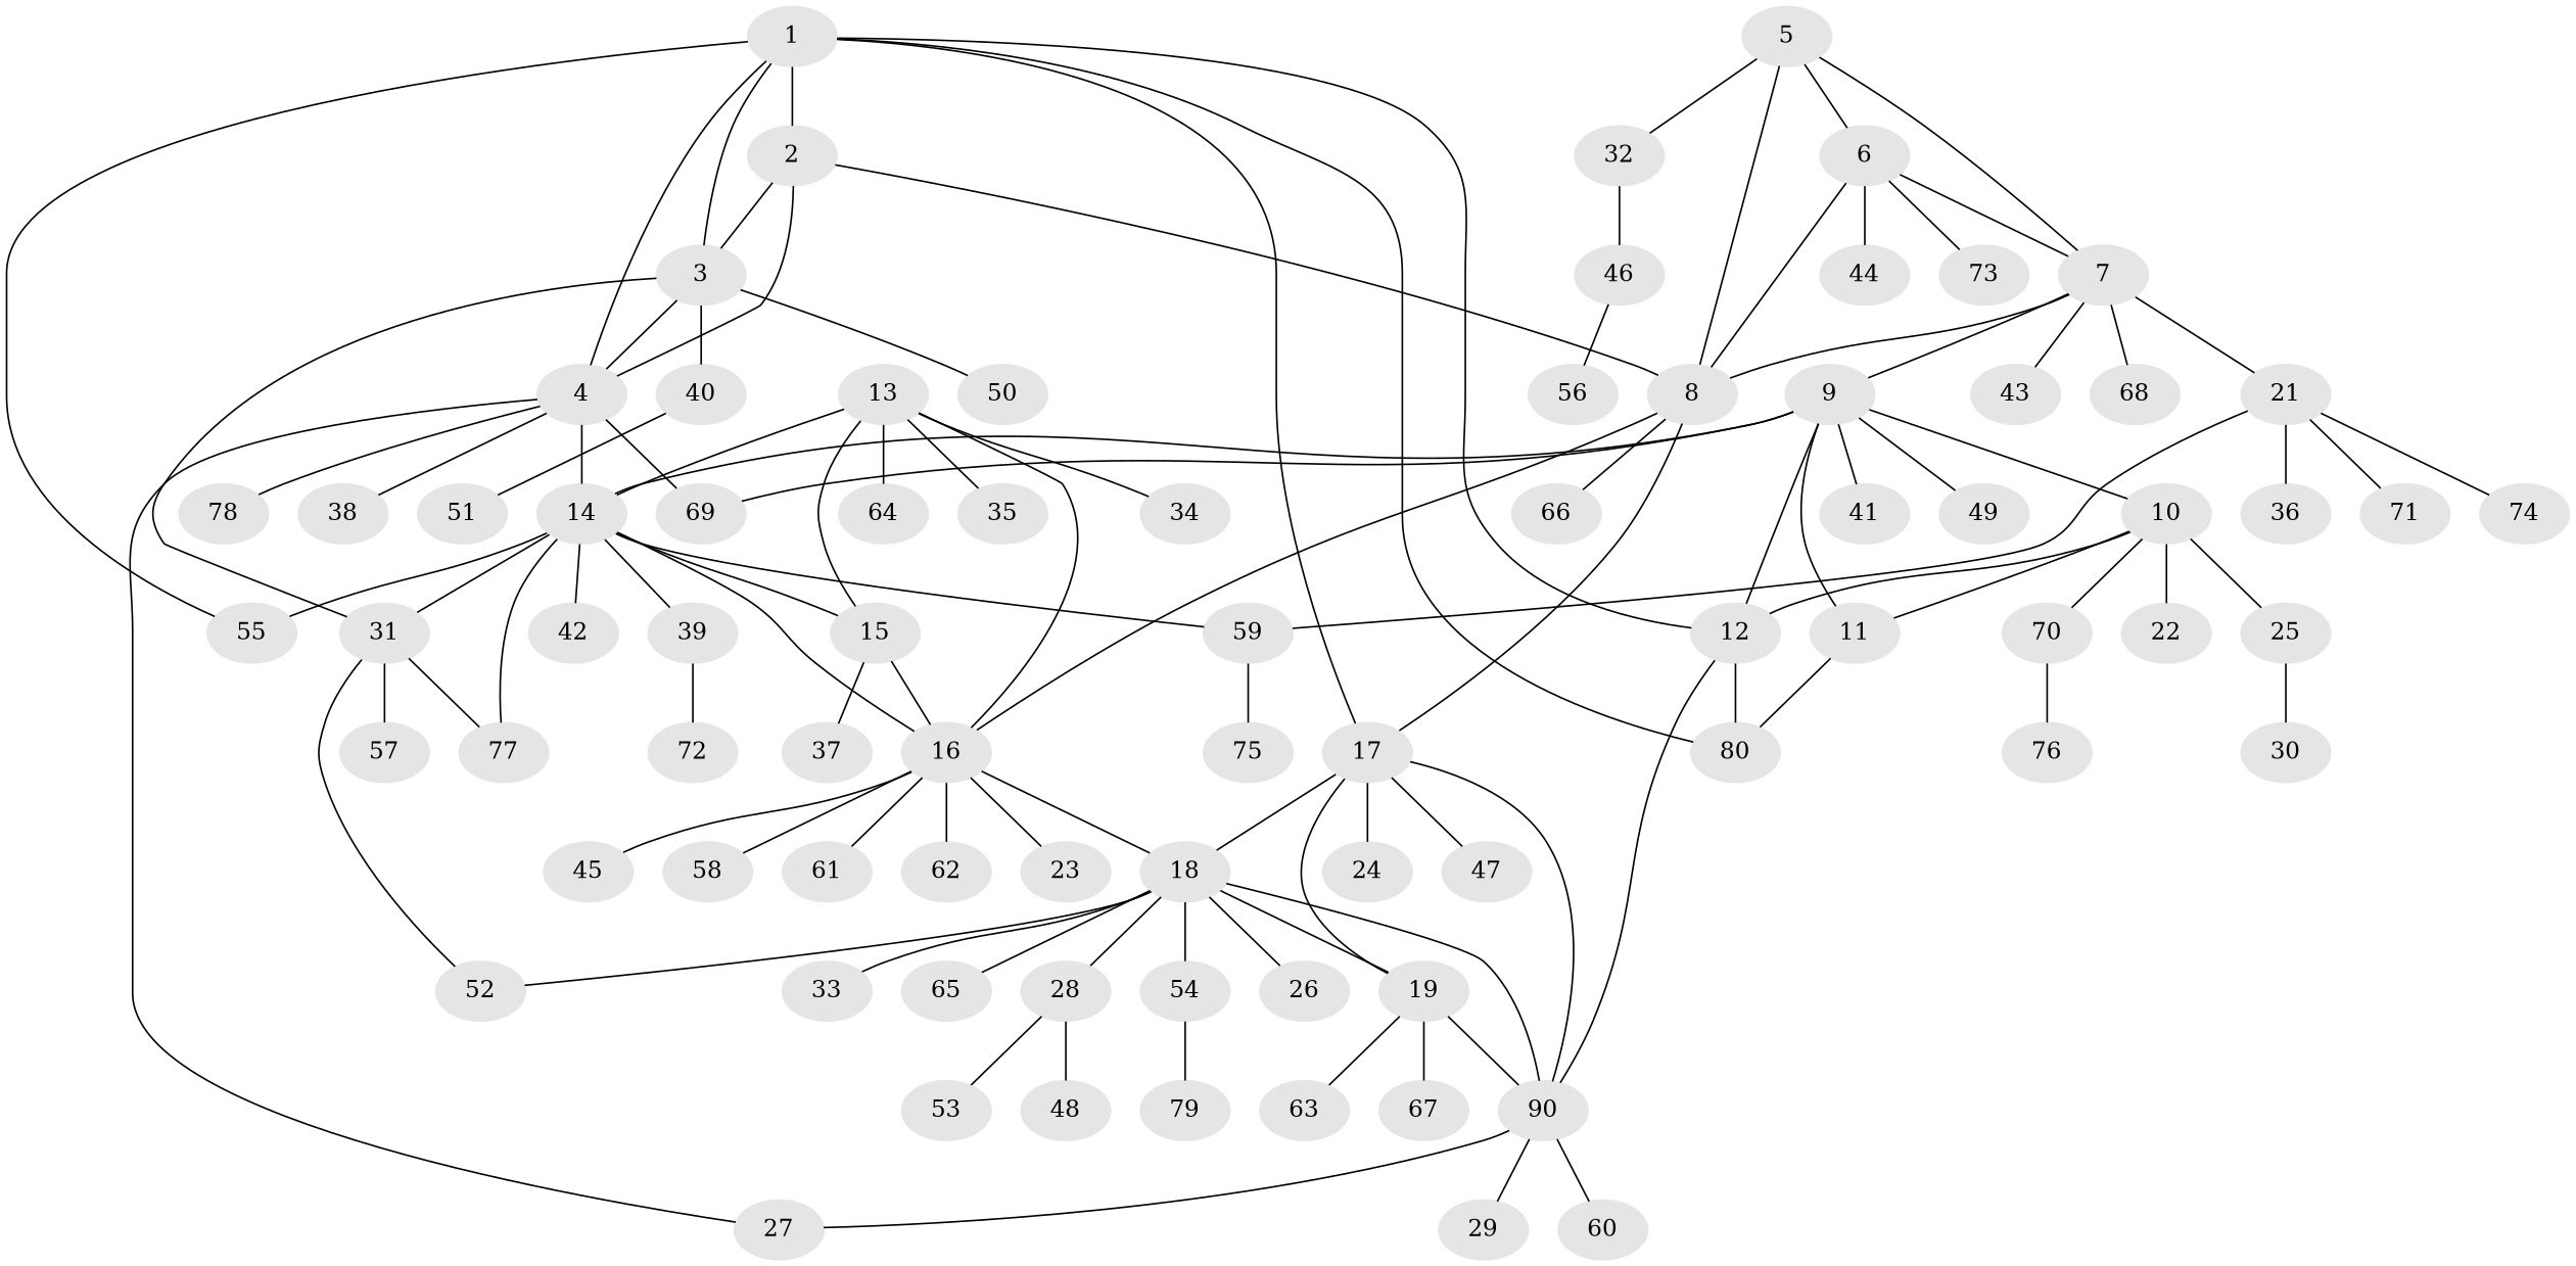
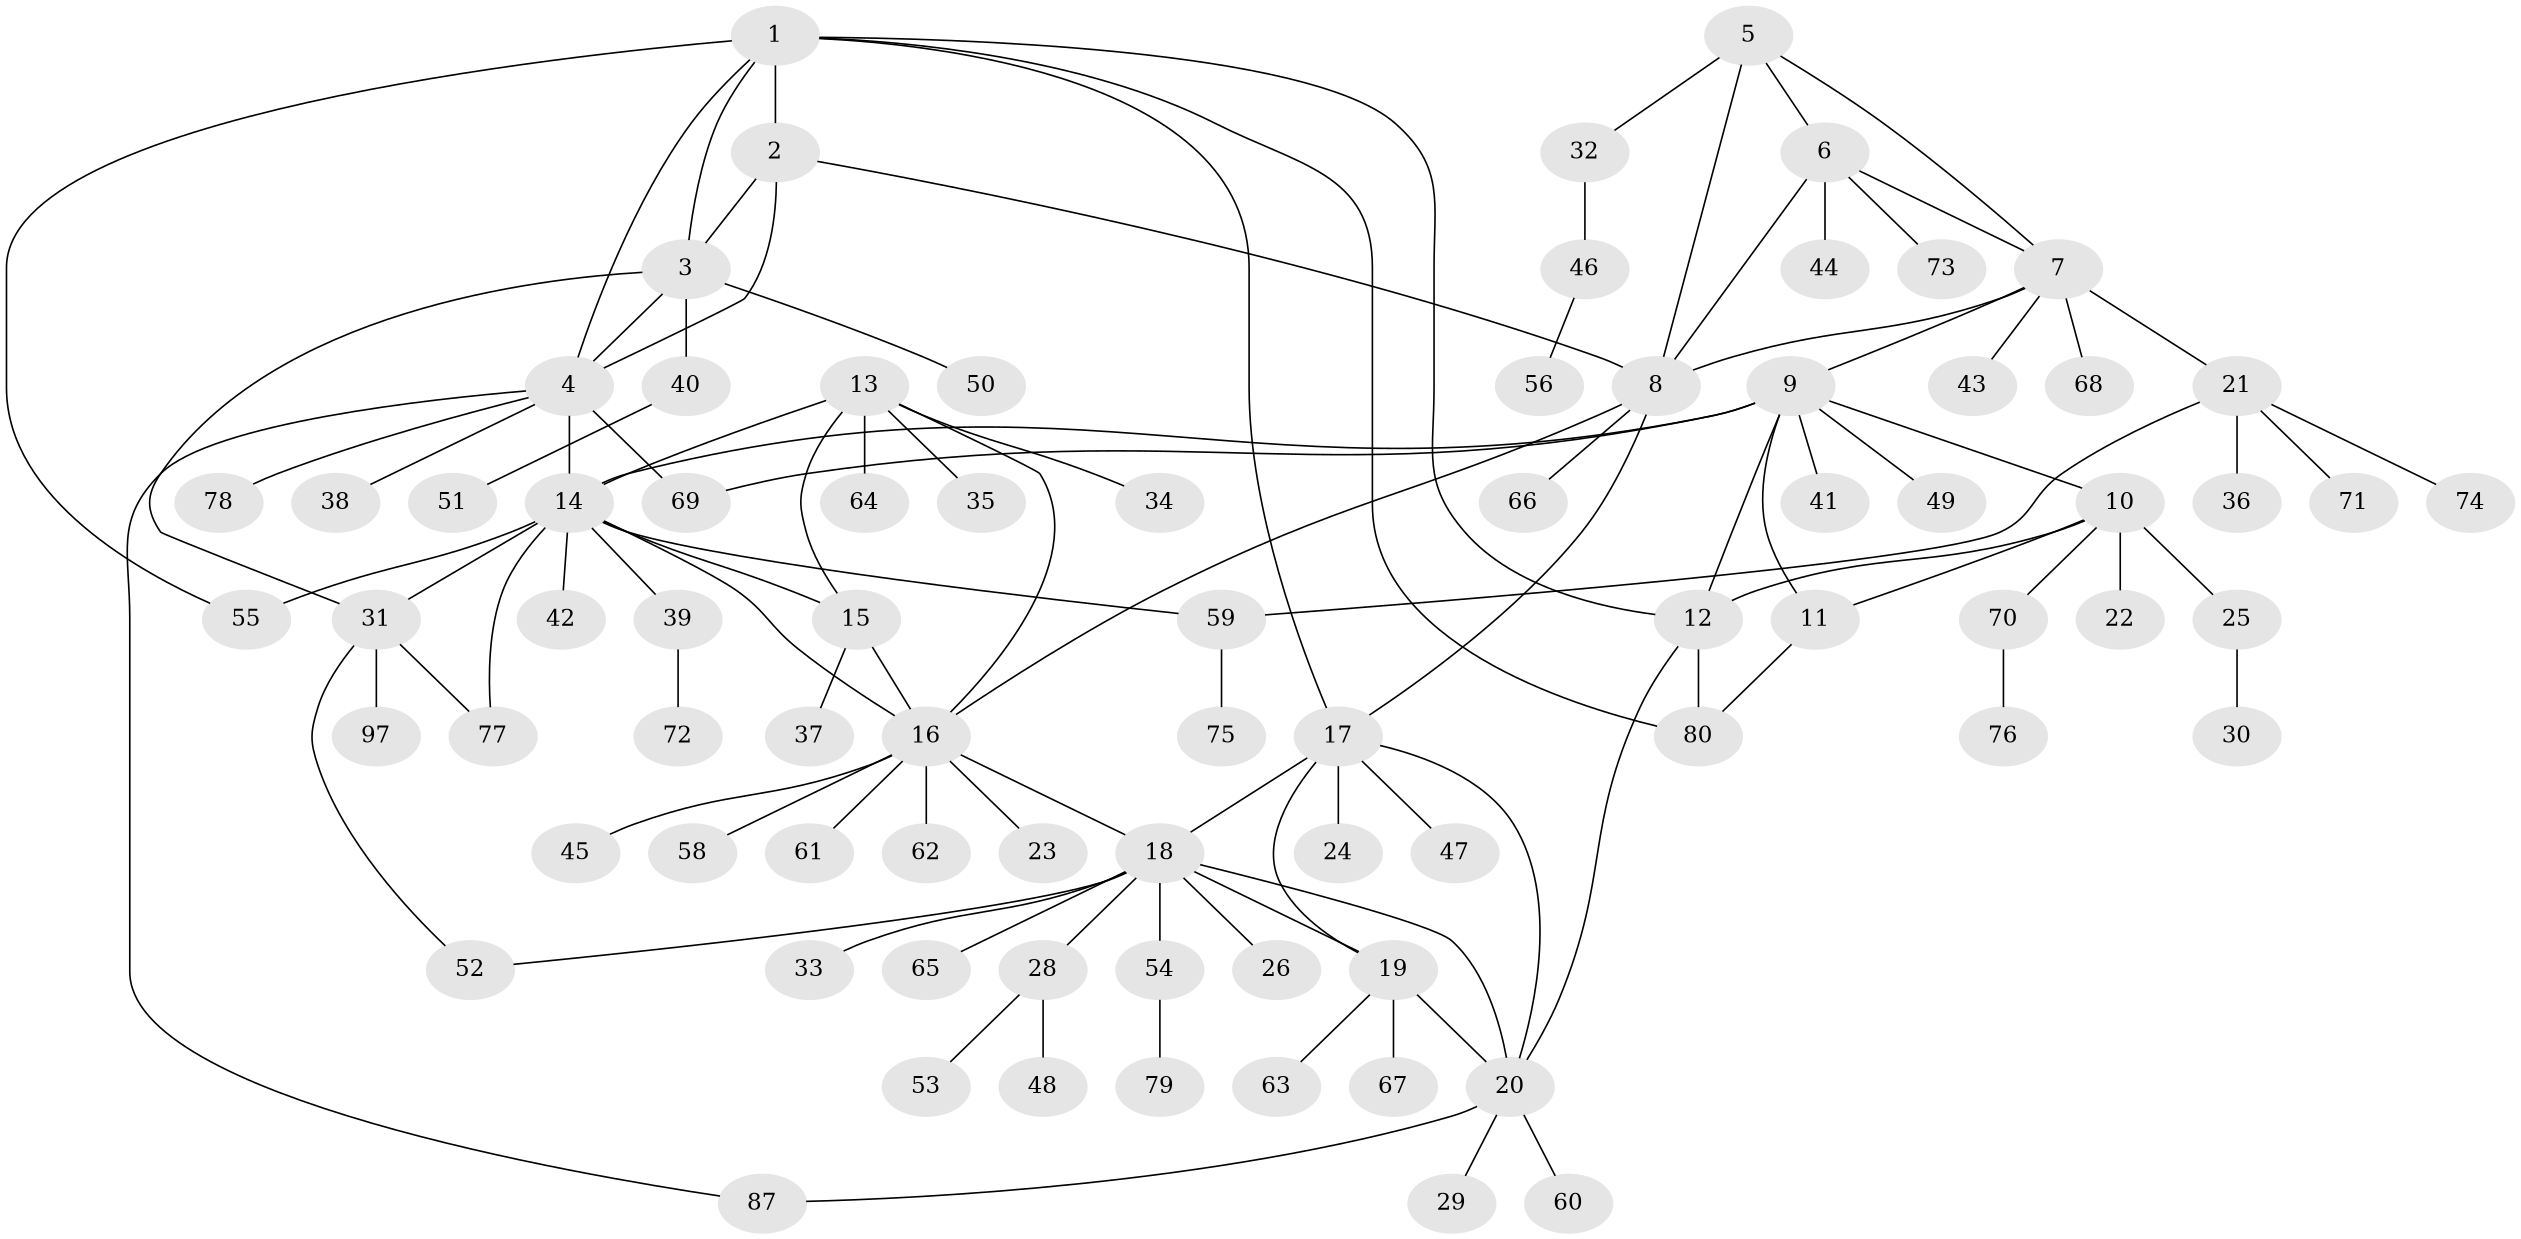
  graph {
    node [color=gray90 style=filled]
    1
    2
    3
    4
    12
    17
    55
    80
    8
    31
    40
    50
    14
-   27
+   27 [label=87]
    38
    69
    78
-   20 [label=90]
+   20
    18
    19
    24
    47
    16
    66
    77
    52
-   57
+   57 [label=97]
    51
    15
    39
    42
    59
    5
    6
    7
    32
    44
    73
    9
    21
    43
    68
    46
    10
    11
    41
    49
    36
    71
    74
    23
    45
    58
    61
    62
    22
    25
    70
    30
    76
    29
    60
    13
    34
    35
    64
    37
    72
    75
    26
    28
    33
    54
    65
    63
    67
    48
    53
    79
    56
    1 -- 2
    1 -- 3
    1 -- 4
    1 -- 12
    1 -- 17
    1 -- 55
    1 -- 80
    2 -- 3
    2 -- 4
    2 -- 8
    3 -- 4
    3 -- 31
    3 -- 40
    3 -- 50
    4 -- 14
    4 -- 27
    4 -- 38
    4 -- 69
    4 -- 78
    12 -- 80
    12 -- 20
    17 -- 20
    17 -- 18
    17 -- 19
    17 -- 24
    17 -- 47
    8 -- 17
    8 -- 16
    8 -- 66
    31 -- 77
    31 -- 52
    31 -- 57
    40 -- 51
    14 -- 55
    14 -- 31
    14 -- 16
    14 -- 77
    14 -- 15
    14 -- 39
    14 -- 42
    14 -- 59
    20 -- 27
    20 -- 29
    20 -- 60
    18 -- 20
    18 -- 19
    18 -- 52
    18 -- 26
    18 -- 28
    18 -- 33
    18 -- 54
    18 -- 65
    19 -- 20
    19 -- 63
    19 -- 67
    16 -- 18
    16 -- 23
    16 -- 45
    16 -- 58
    16 -- 61
    16 -- 62
    15 -- 16
    15 -- 37
    39 -- 72
    59 -- 75
    5 -- 8
    5 -- 6
    5 -- 7
    5 -- 32
    6 -- 8
    6 -- 7
    6 -- 44
    6 -- 73
    7 -- 8
    7 -- 9
    7 -- 21
    7 -- 43
    7 -- 68
    32 -- 46
    9 -- 12
    9 -- 14
    9 -- 69
    9 -- 10
    9 -- 11
    9 -- 41
    9 -- 49
    21 -- 59
    21 -- 36
    21 -- 71
    21 -- 74
    46 -- 56
    10 -- 12
    10 -- 11
    10 -- 22
    10 -- 25
    10 -- 70
    11 -- 80
    25 -- 30
    70 -- 76
    13 -- 14
    13 -- 16
    13 -- 15
    13 -- 34
    13 -- 35
    13 -- 64
    28 -- 48
    28 -- 53
    54 -- 79
  }
